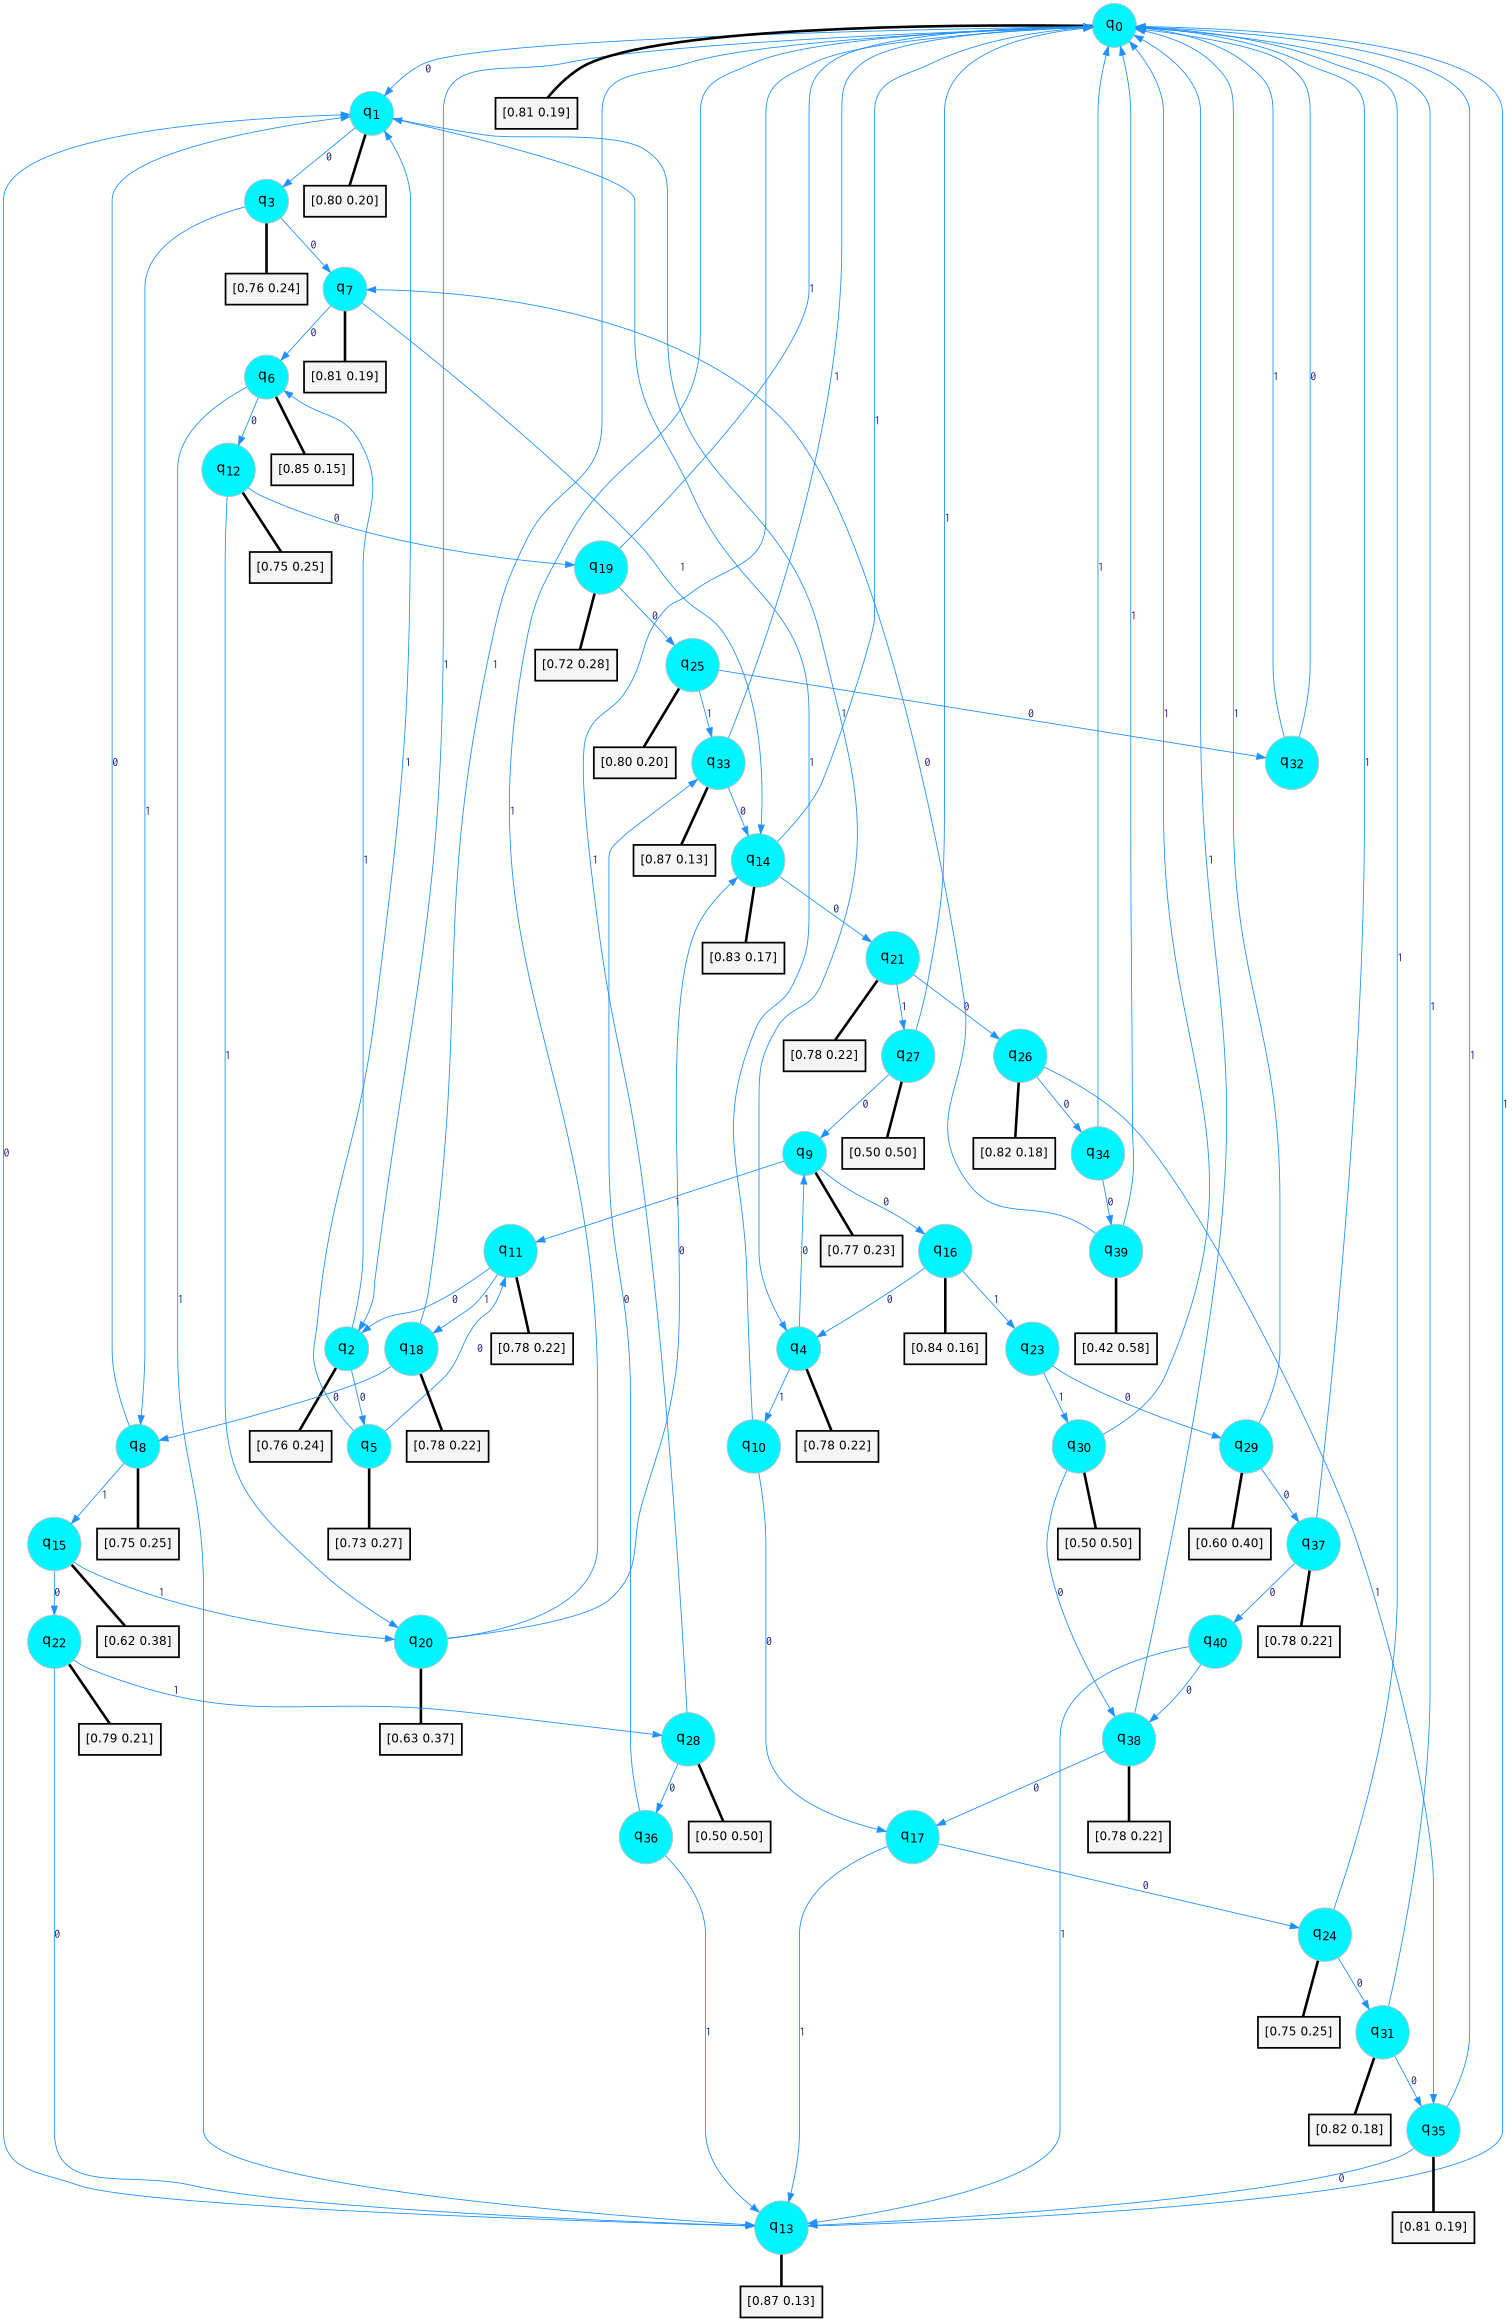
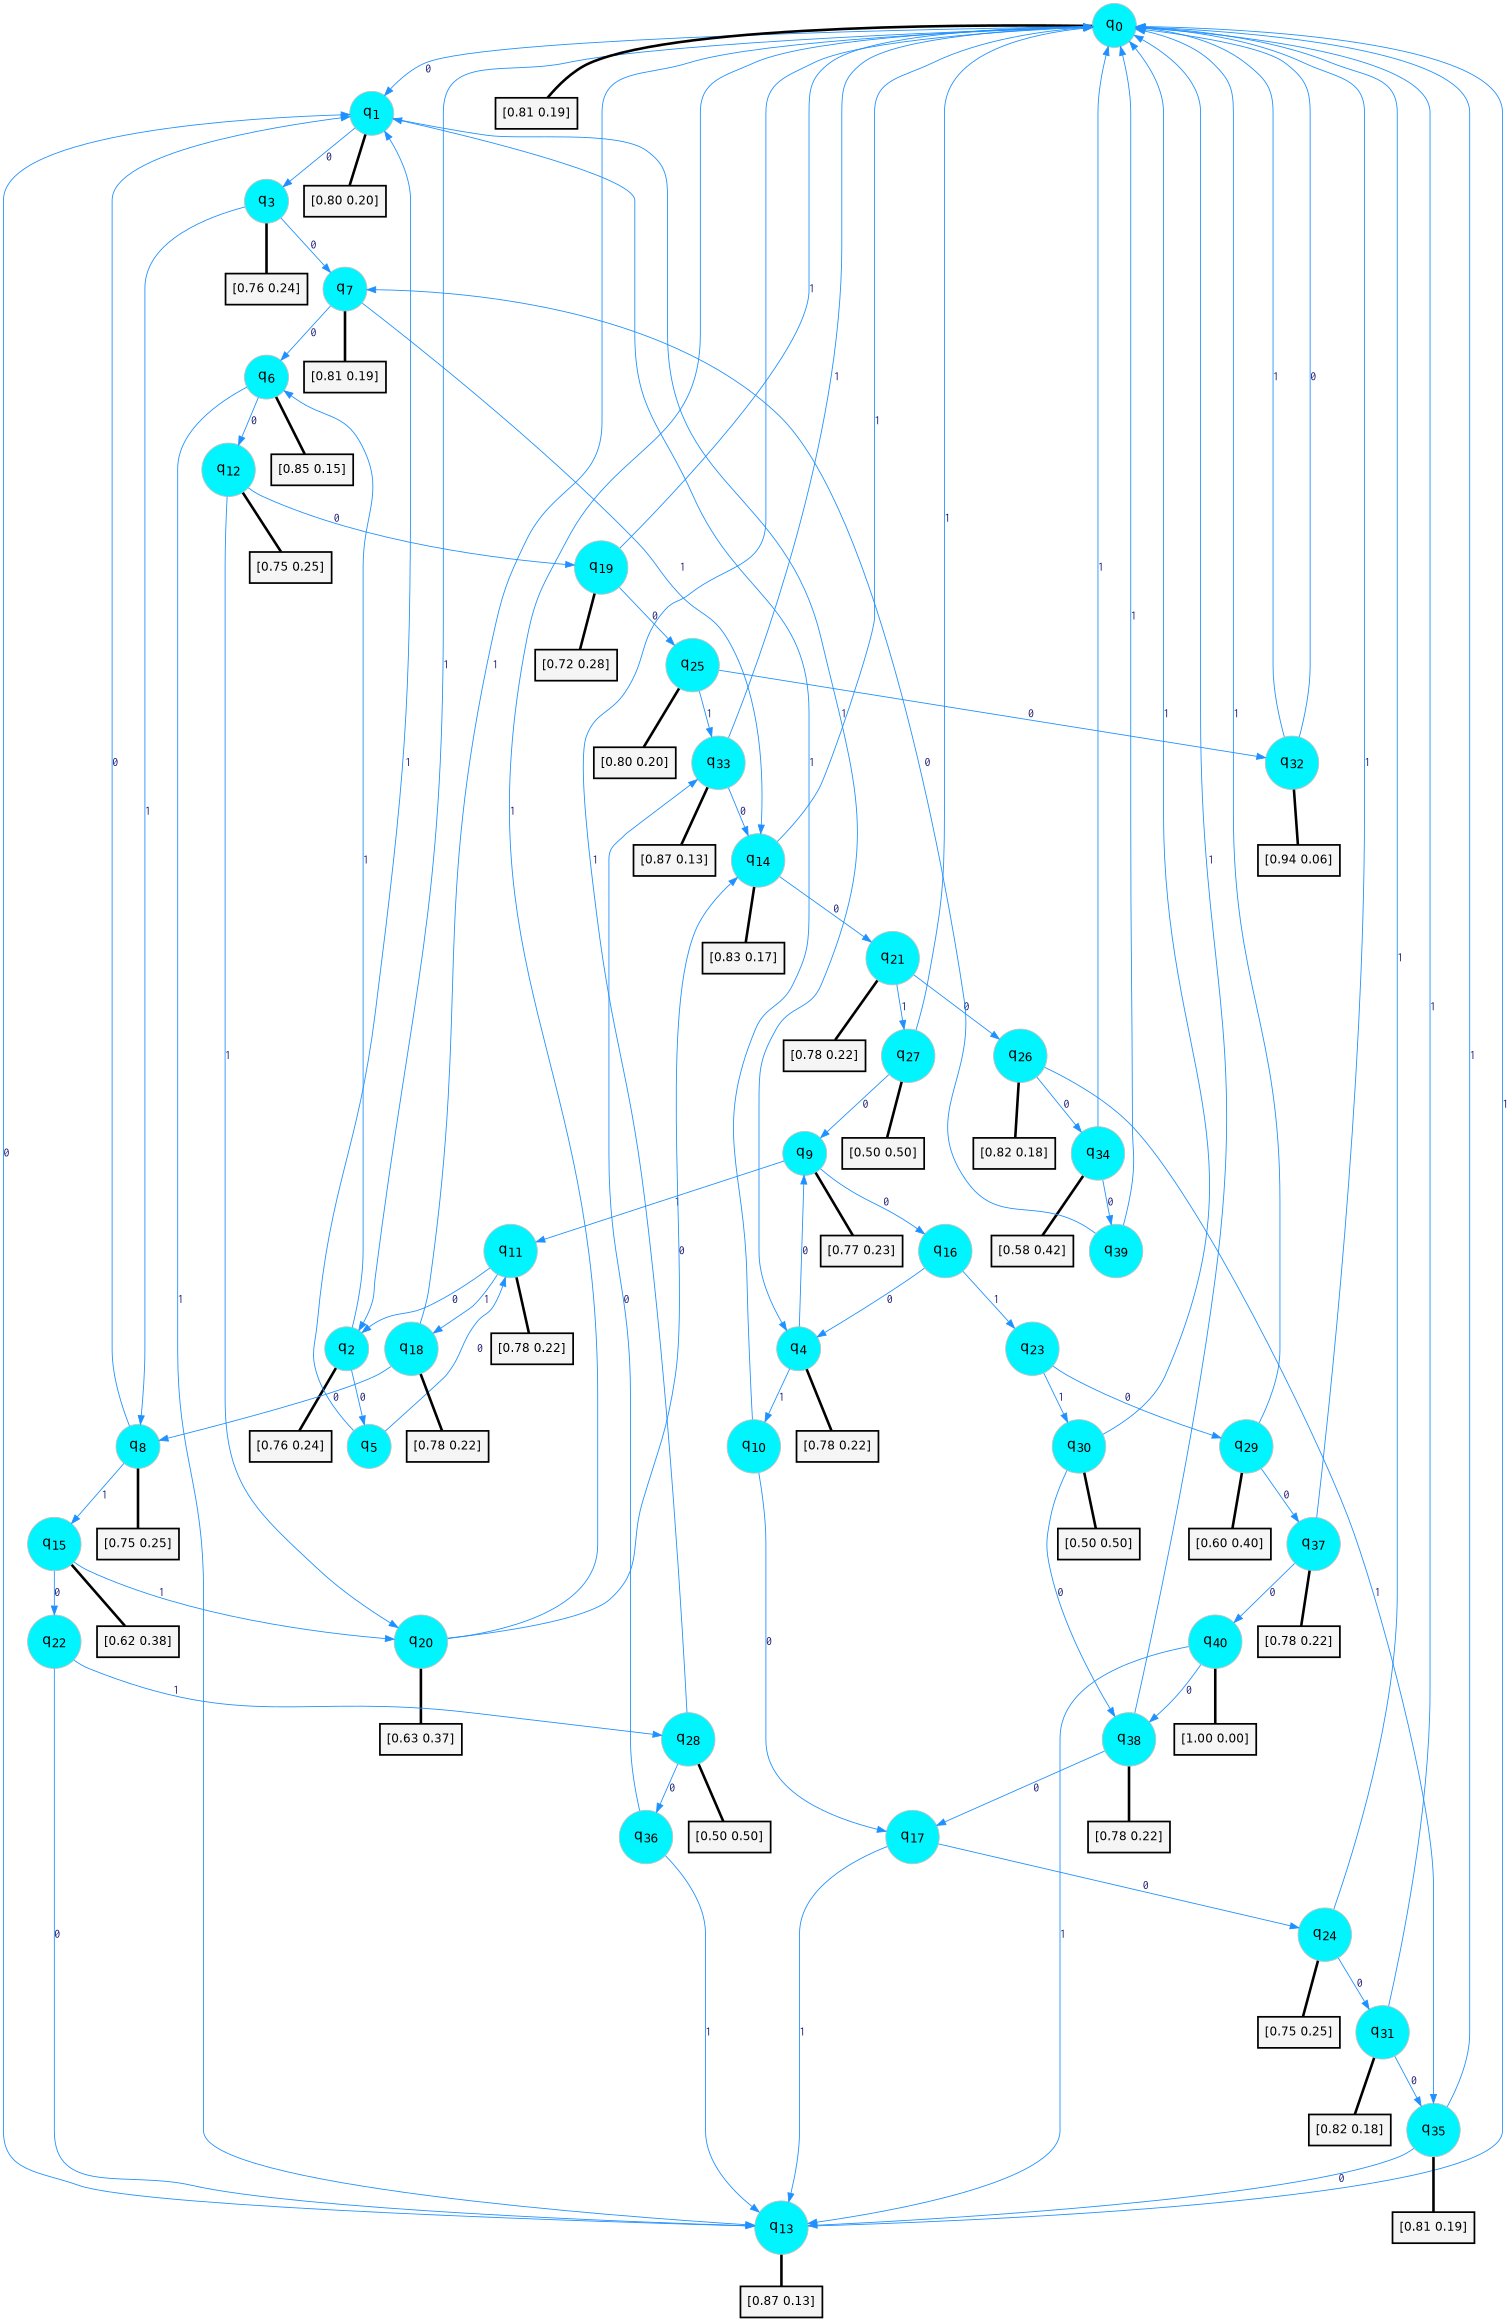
  digraph {
    rankdir=TD
    node [color=gray fillcolor=turquoise1 fontcolor=black fontname=Helvetica fontsize=16 fontweight=bold shape=circle style=filled]
    edge [arrowsize=1 color=dodgerblue1 fontcolor=midnightblue fontname=courier fontweight=bold penwidth=1 style=solid weight=20]
    n1 [label=<q<SUB>0</SUB>>]
    n2 [label=<q<SUB>1</SUB>>]
    n3 [label=<q<SUB>2</SUB>>]
    n4 [color=black fillcolor=whitesmoke fontsize=14 label="[0.81 0.19]" penwidth=2 shape=box]
    n5 [label=<q<SUB>3</SUB>>]
    n6 [label=<q<SUB>4</SUB>>]
    n7 [color=black fillcolor=whitesmoke fontsize=14 label="[0.80 0.20]" penwidth=2 shape=box]
    n8 [label=<q<SUB>5</SUB>>]
    n9 [label=<q<SUB>6</SUB>>]
    n10 [color=black fillcolor=whitesmoke fontsize=14 label="[0.76 0.24]" penwidth=2 shape=box]
    n11 [label=<q<SUB>7</SUB>>]
    n12 [label=<q<SUB>8</SUB>>]
    n13 [color=black fillcolor=whitesmoke fontsize=14 label="[0.76 0.24]" penwidth=2 shape=box]
    n14 [label=<q<SUB>9</SUB>>]
    n15 [label=<q<SUB>10</SUB>>]
    n16 [color=black fillcolor=whitesmoke fontsize=14 label="[0.78 0.22]" penwidth=2 shape=box]
    n17 [label=<q<SUB>11</SUB>>]
-   n18 [color=black fillcolor=whitesmoke fontsize=14 label="[0.73 0.27]" penwidth=2 shape=box]
    n19 [label=<q<SUB>12</SUB>>]
    n20 [label=<q<SUB>13</SUB>>]
    n21 [color=black fillcolor=whitesmoke fontsize=14 label="[0.85 0.15]" penwidth=2 shape=box]
    n22 [label=<q<SUB>14</SUB>>]
    n23 [color=black fillcolor=whitesmoke fontsize=14 label="[0.81 0.19]" penwidth=2 shape=box]
    n24 [label=<q<SUB>15</SUB>>]
    n25 [color=black fillcolor=whitesmoke fontsize=14 label="[0.75 0.25]" penwidth=2 shape=box]
    n26 [label=<q<SUB>16</SUB>>]
    n27 [color=black fillcolor=whitesmoke fontsize=14 label="[0.77 0.23]" penwidth=2 shape=box]
    n28 [label=<q<SUB>17</SUB>>]
    n29 [label=<q<SUB>18</SUB>>]
    n30 [color=black fillcolor=whitesmoke fontsize=14 label="[0.78 0.22]" penwidth=2 shape=box]
    n31 [label=<q<SUB>19</SUB>>]
    n32 [label=<q<SUB>20</SUB>>]
    n33 [color=black fillcolor=whitesmoke fontsize=14 label="[0.75 0.25]" penwidth=2 shape=box]
    n34 [color=black fillcolor=whitesmoke fontsize=14 label="[0.87 0.13]" penwidth=2 shape=box]
    n35 [label=<q<SUB>21</SUB>>]
    n36 [color=black fillcolor=whitesmoke fontsize=14 label="[0.83 0.17]" penwidth=2 shape=box]
    n37 [label=<q<SUB>22</SUB>>]
    n38 [color=black fillcolor=whitesmoke fontsize=14 label="[0.62 0.38]" penwidth=2 shape=box]
    n39 [label=<q<SUB>23</SUB>>]
-   n40 [color=black fillcolor=whitesmoke fontsize=14 label="[0.84 0.16]" penwidth=2 shape=box]
    n41 [label=<q<SUB>24</SUB>>]
    n42 [color=black fillcolor=whitesmoke fontsize=14 label="[0.78 0.22]" penwidth=2 shape=box]
    n43 [label=<q<SUB>25</SUB>>]
    n44 [color=black fillcolor=whitesmoke fontsize=14 label="[0.72 0.28]" penwidth=2 shape=box]
    n45 [color=black fillcolor=whitesmoke fontsize=14 label="[0.63 0.37]" penwidth=2 shape=box]
    n46 [label=<q<SUB>26</SUB>>]
    n47 [label=<q<SUB>27</SUB>>]
    n48 [color=black fillcolor=whitesmoke fontsize=14 label="[0.78 0.22]" penwidth=2 shape=box]
    n49 [label=<q<SUB>28</SUB>>]
-   n50 [color=black fillcolor=whitesmoke fontsize=14 label="[0.79 0.21]" penwidth=2 shape=box]
    n51 [label=<q<SUB>29</SUB>>]
    n52 [label=<q<SUB>30</SUB>>]
    n53 [label=<q<SUB>31</SUB>>]
    n54 [color=black fillcolor=whitesmoke fontsize=14 label="[0.75 0.25]" penwidth=2 shape=box]
    n55 [label=<q<SUB>32</SUB>>]
    n56 [label=<q<SUB>33</SUB>>]
    n57 [color=black fillcolor=whitesmoke fontsize=14 label="[0.80 0.20]" penwidth=2 shape=box]
    n58 [label=<q<SUB>34</SUB>>]
    n59 [label=<q<SUB>35</SUB>>]
    n60 [color=black fillcolor=whitesmoke fontsize=14 label="[0.82 0.18]" penwidth=2 shape=box]
    n61 [color=black fillcolor=whitesmoke fontsize=14 label="[0.50 0.50]" penwidth=2 shape=box]
    n62 [label=<q<SUB>36</SUB>>]
    n63 [color=black fillcolor=whitesmoke fontsize=14 label="[0.50 0.50]" penwidth=2 shape=box]
    n64 [label=<q<SUB>37</SUB>>]
    n65 [color=black fillcolor=whitesmoke fontsize=14 label="[0.60 0.40]" penwidth=2 shape=box]
    n66 [label=<q<SUB>38</SUB>>]
    n67 [color=black fillcolor=whitesmoke fontsize=14 label="[0.50 0.50]" penwidth=2 shape=box]
    n68 [color=black fillcolor=whitesmoke fontsize=14 label="[0.82 0.18]" penwidth=2 shape=box]
+   n69 [color=black fillcolor=whitesmoke fontsize=14 label="[0.94 0.06]" penwidth=2 shape=box]
    n70 [color=black fillcolor=whitesmoke fontsize=14 label="[0.87 0.13]" penwidth=2 shape=box]
    n71 [label=<q<SUB>39</SUB>>]
+   n72 [color=black fillcolor=whitesmoke fontsize=14 label="[0.58 0.42]" penwidth=2 shape=box]
    n73 [color=black fillcolor=whitesmoke fontsize=14 label="[0.81 0.19]" penwidth=2 shape=box]
    n74 [label=<q<SUB>40</SUB>>]
    n75 [color=black fillcolor=whitesmoke fontsize=14 label="[0.78 0.22]" penwidth=2 shape=box]
    n76 [color=black fillcolor=whitesmoke fontsize=14 label="[0.78 0.22]" penwidth=2 shape=box]
-   n77 [color=black fillcolor=whitesmoke fontsize=14 label="[0.42 0.58]" penwidth=2 shape=box]
+   n78 [color=black fillcolor=whitesmoke fontsize=14 label="[1.00 0.00]" penwidth=2 shape=box]
    n1 -> n2 [label=0]
    n1 -> n3 [label=1]
    n1 -> n4 [arrowhead=none color=black penwidth=3]
    n2 -> n5 [label=0]
    n2 -> n6 [label=1]
    n2 -> n7 [arrowhead=none color=black penwidth=3]
    n3 -> n8 [label=0]
    n3 -> n9 [label=1]
    n3 -> n10 [arrowhead=none color=black penwidth=3]
    n5 -> n11 [label=0]
    n5 -> n12 [label=1]
    n5 -> n13 [arrowhead=none color=black penwidth=3]
    n6 -> n14 [label=0]
    n6 -> n15 [label=1]
    n6 -> n16 [arrowhead=none color=black penwidth=3]
    n8 -> n2 [label=1]
    n8 -> n17 [label=0]
-   n8 -> n18 [arrowhead=none color=black penwidth=3]
    n9 -> n19 [label=0]
    n9 -> n20 [label=1]
    n9 -> n21 [arrowhead=none color=black penwidth=3]
    n11 -> n9 [label=0]
    n11 -> n22 [label=1]
    n11 -> n23 [arrowhead=none color=black penwidth=3]
    n12 -> n2 [label=0]
    n12 -> n24 [label=1]
    n12 -> n25 [arrowhead=none color=black penwidth=3]
    n14 -> n17 [label=1]
    n14 -> n26 [label=0]
    n14 -> n27 [arrowhead=none color=black penwidth=3]
    n15 -> n2 [label=1]
    n15 -> n28 [label=0]
    n17 -> n3 [label=0]
    n17 -> n29 [label=1]
    n17 -> n30 [arrowhead=none color=black penwidth=3]
    n19 -> n31 [label=0]
    n19 -> n32 [label=1]
    n19 -> n33 [arrowhead=none color=black penwidth=3]
    n20 -> n1 [label=1]
    n20 -> n2 [label=0]
    n20 -> n34 [arrowhead=none color=black penwidth=3]
    n22 -> n1 [label=1]
    n22 -> n35 [label=0]
    n22 -> n36 [arrowhead=none color=black penwidth=3]
    n24 -> n32 [label=1]
    n24 -> n37 [label=0]
    n24 -> n38 [arrowhead=none color=black penwidth=3]
    n26 -> n6 [label=0]
    n26 -> n39 [label=1]
-   n26 -> n40 [arrowhead=none color=black penwidth=3]
    n28 -> n20 [label=1]
    n28 -> n41 [label=0]
    n29 -> n1 [label=1]
    n29 -> n12 [label=0]
    n29 -> n42 [arrowhead=none color=black penwidth=3]
    n31 -> n1 [label=1]
    n31 -> n43 [label=0]
    n31 -> n44 [arrowhead=none color=black penwidth=3]
    n32 -> n1 [label=1]
    n32 -> n22 [label=0]
    n32 -> n45 [arrowhead=none color=black penwidth=3]
    n35 -> n46 [label=0]
    n35 -> n47 [label=1]
    n35 -> n48 [arrowhead=none color=black penwidth=3]
    n37 -> n20 [label=0]
    n37 -> n49 [label=1]
-   n37 -> n50 [arrowhead=none color=black penwidth=3]
    n39 -> n51 [label=0]
    n39 -> n52 [label=1]
    n41 -> n1 [label=1]
    n41 -> n53 [label=0]
    n41 -> n54 [arrowhead=none color=black penwidth=3]
    n43 -> n55 [label=0]
    n43 -> n56 [label=1]
    n43 -> n57 [arrowhead=none color=black penwidth=3]
    n46 -> n58 [label=0]
    n46 -> n59 [label=1]
    n46 -> n60 [arrowhead=none color=black penwidth=3]
    n47 -> n1 [label=1]
    n47 -> n14 [label=0]
    n47 -> n61 [arrowhead=none color=black penwidth=3]
    n49 -> n1 [label=1]
    n49 -> n62 [label=0]
    n49 -> n63 [arrowhead=none color=black penwidth=3]
    n51 -> n1 [label=1]
    n51 -> n64 [label=0]
    n51 -> n65 [arrowhead=none color=black penwidth=3]
    n52 -> n1 [label=1]
    n52 -> n66 [label=0]
    n52 -> n67 [arrowhead=none color=black penwidth=3]
    n53 -> n1 [label=1]
    n53 -> n59 [label=0]
    n53 -> n68 [arrowhead=none color=black penwidth=3]
    n55 -> n1 [label=0]
    n55 -> n1 [label=1]
+   n55 -> n69 [arrowhead=none color=black penwidth=3]
    n56 -> n1 [label=1]
    n56 -> n22 [label=0]
    n56 -> n70 [arrowhead=none color=black penwidth=3]
    n58 -> n1 [label=1]
    n58 -> n71 [label=0]
+   n58 -> n72 [arrowhead=none color=black penwidth=3]
    n59 -> n1 [label=1]
    n59 -> n20 [label=0]
    n59 -> n73 [arrowhead=none color=black penwidth=3]
    n62 -> n20 [label=1]
    n62 -> n56 [label=0]
    n64 -> n1 [label=1]
    n64 -> n74 [label=0]
    n64 -> n75 [arrowhead=none color=black penwidth=3]
    n66 -> n1 [label=1]
    n66 -> n28 [label=0]
    n66 -> n76 [arrowhead=none color=black penwidth=3]
    n71 -> n1 [label=1]
    n71 -> n11 [label=0]
-   n71 -> n77 [arrowhead=none color=black penwidth=3]
    n74 -> n20 [label=1]
    n74 -> n66 [label=0]
+   n74 -> n78 [arrowhead=none color=black penwidth=3]
  }
